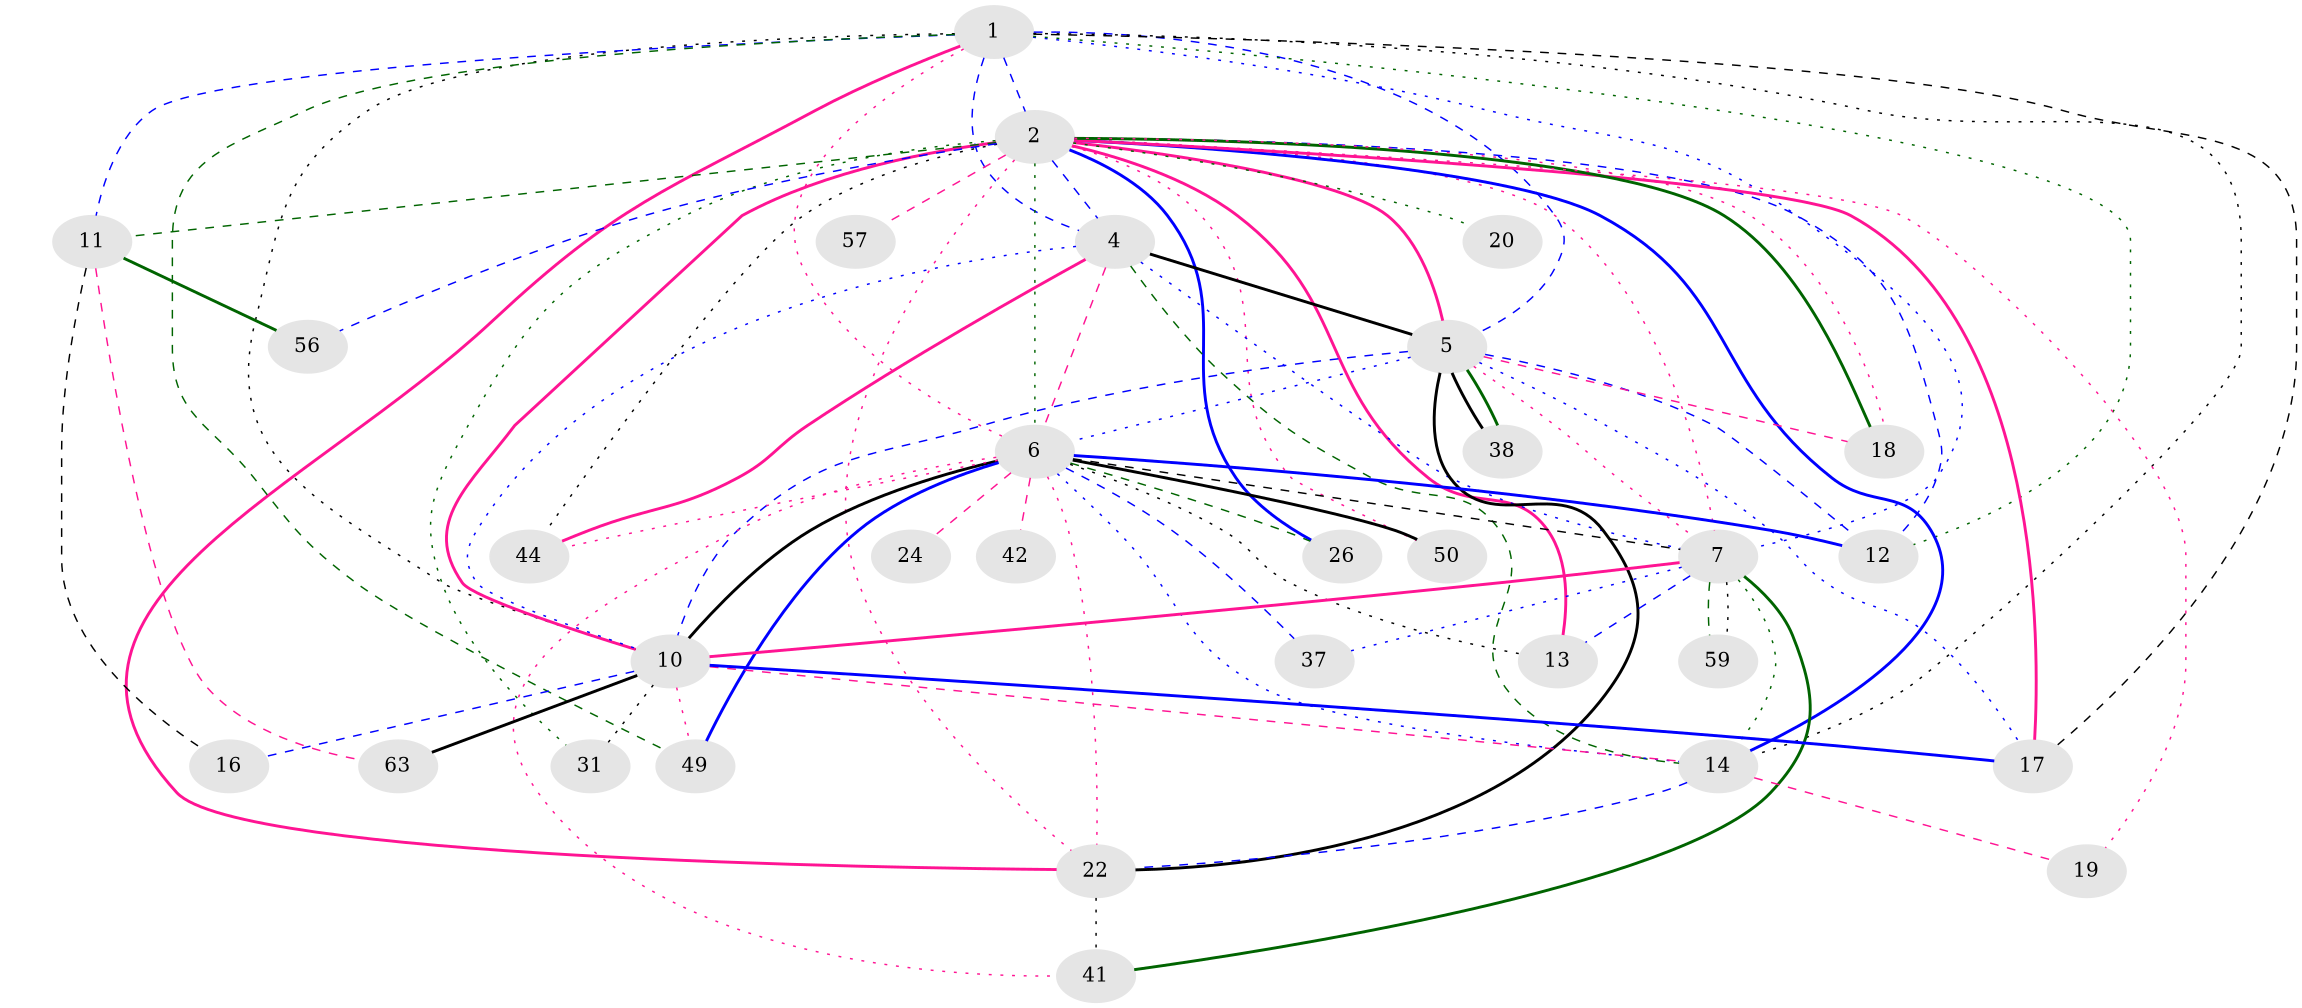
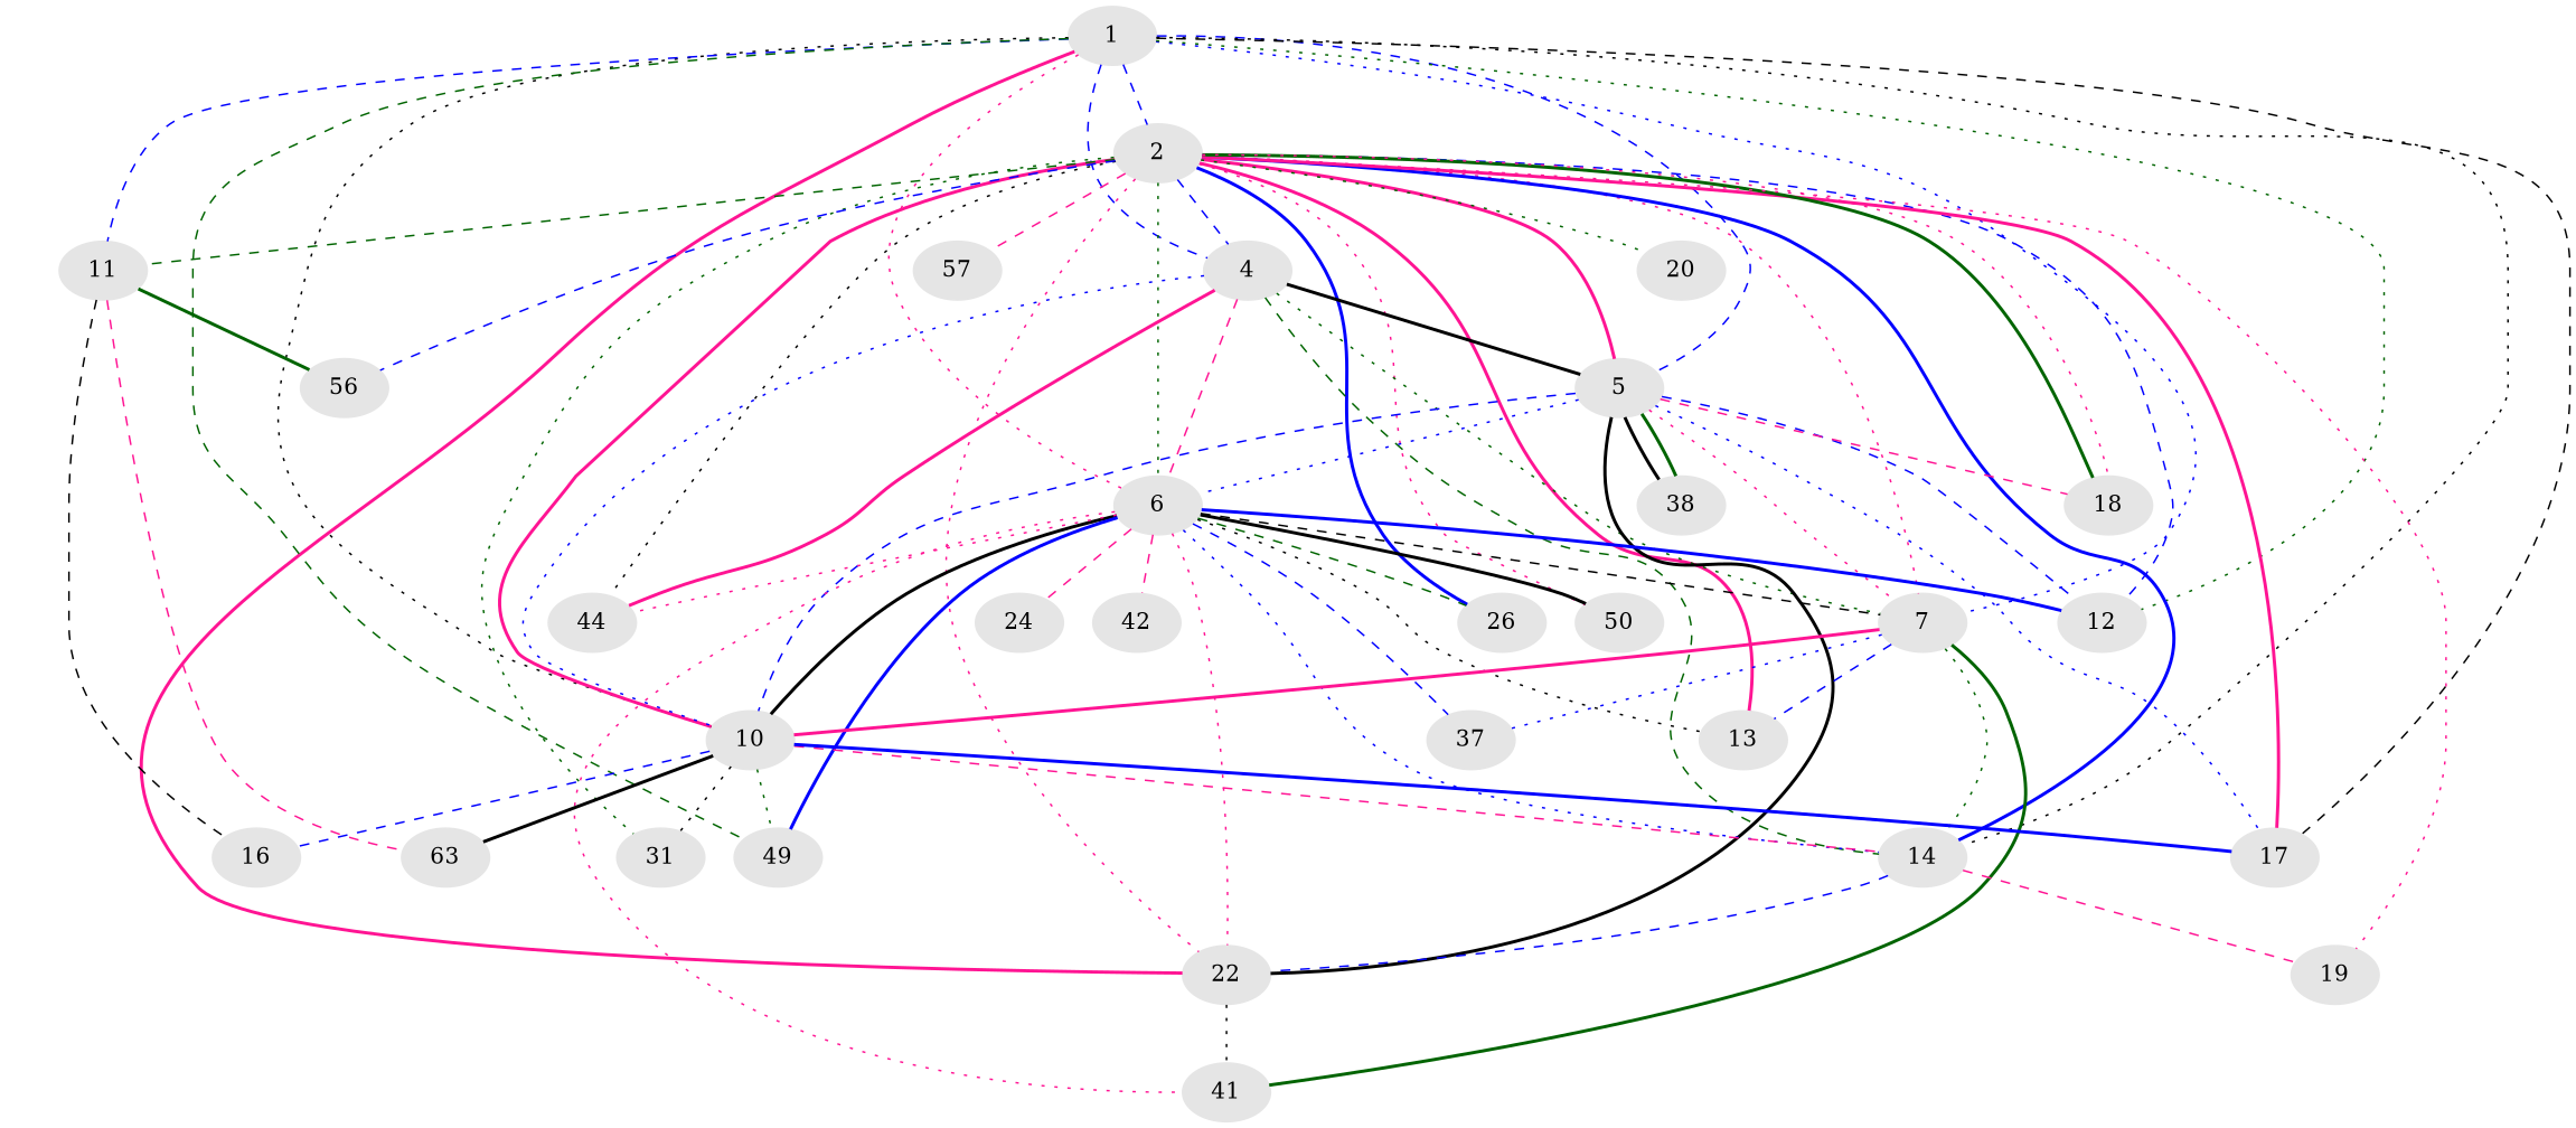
  graph {
    node [color=gray90 style=filled]
    edge [color=deeppink style=dotted]
    1 [super="+40"]
    2 [super="+3+46+23+52+28"]
    4
    5 [super="+33+62+25"]
    6 [super="+55+9+32+53+15+8+47+54+58"]
    7
    10
    11
    12 [super="+45"]
    14 [super="+35+39"]
    17 [super="+43"]
    22 [super="+29"]
    49
    13
    18
    19
    20
    26
    31
    44 [super="+48"]
    50
    56
    57
    38
    24
    37
    41
    42
-   59
    16
    63
    1 -- 2 [color=blue style=dashed weight=3]
    1 -- 4 [color=blue style=dashed]
    1 -- 5 [color=blue style=dashed]
    1 -- 6 [weight=4]
    1 -- 7 [color=blue]
    1 -- 10 [color=black]
    1 -- 11 [color=blue style=dashed]
    1 -- 12 [color=darkgreen weight=2]
    1 -- 14 [color=black]
    1 -- 17 [color=black style=dashed]
    1 -- 22 [style=bold]
    1 -- 49 [color=darkgreen style=dashed]
    2 -- 4 [color=blue style=dashed weight=2]
    2 -- 5 [style=bold weight=3]
    2 -- 6 [color=darkgreen weight=13]
    2 -- 7 [weight=2]
    2 -- 10 [style=bold weight=3]
    2 -- 11 [color=darkgreen style=dashed]
    2 -- 12 [color=blue style=dashed]
    2 -- 14 [color=blue style=bold]
    2 -- 17 [style=bold]
    2 -- 22
    2 -- 13 [style=bold]
    2 -- 18 [color=darkgreen style=bold]
    2 -- 18
    2 -- 19
    2 -- 20 [color=darkgreen]
    2 -- 26 [color=blue style=bold]
    2 -- 31 [color=darkgreen]
    2 -- 44 [color=black]
    2 -- 50
    2 -- 56 [color=blue style=dashed]
    2 -- 57 [style=dashed]
    4 -- 5 [color=black style=bold]
    4 -- 6 [style=dashed weight=4]
-   4 -- 7 [color=blue]
+   4 -- 7 [color=darkgreen]
    4 -- 10 [color=blue]
    4 -- 14 [color=darkgreen style=dashed]
    4 -- 44 [style=bold]
    5 -- 6 [color=blue weight=4]
    5 -- 7
    5 -- 10 [color=blue style=dashed]
    5 -- 12 [color=blue style=dashed]
    5 -- 17 [color=blue]
    5 -- 22 [color=black style=bold]
    5 -- 18 [style=dashed]
    5 -- 38 [color=black style=bold]
    5 -- 38 [color=darkgreen style=bold]
    6 -- 7 [color=black style=dashed weight=4]
    6 -- 10 [color=black style=bold weight=5]
    6 -- 12 [color=blue style=bold weight=2]
    6 -- 14 [color=blue weight=2]
    6 -- 22
    6 -- 49 [color=blue style=bold]
    6 -- 13 [color=black weight=4]
    6 -- 26 [color=darkgreen style=dashed]
    6 -- 44
    6 -- 50 [color=black style=bold]
    6 -- 24 [style=dashed weight=2]
    6 -- 37 [color=blue style=dashed]
    6 -- 41
    6 -- 42 [style=dashed weight=2]
    7 -- 10 [style=bold]
    7 -- 14 [color=darkgreen]
    7 -- 13 [color=blue style=dashed]
    7 -- 37 [color=blue]
    7 -- 41 [color=darkgreen style=bold]
-   7 -- 59 [color=darkgreen style=dashed]
-   7 -- 59 [color=black]
    10 -- 14 [style=dashed]
    10 -- 17 [color=blue style=bold]
-   10 -- 49
+   10 -- 49 [color=darkgreen]
    10 -- 31 [color=black]
    10 -- 16 [color=blue style=dashed]
    10 -- 63 [color=black style=bold]
    11 -- 56 [color=darkgreen style=bold]
    11 -- 16 [color=black style=dashed]
    11 -- 63 [style=dashed]
    14 -- 22 [color=blue style=dashed]
    14 -- 19 [style=dashed]
    22 -- 41 [color=black]
  }
